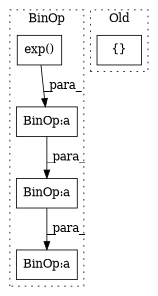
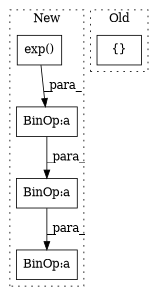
  digraph {
    node [a=82 l=3 shape=box]
    n1 [a=75 l=13 label="exp()" s=5318]
    n2 [label="BinOp:a" s=5417]
    n3 [label="BinOp:a" s=5404]
    n4 [label="BinOp:a" s=5281]
    n5 [a=95 l="1,1" label="{}" s="5281,5354"]
    subgraph cluster_1 {
-     label=BinOp
+     label=New
      style=dotted
      n1
      n2
      n3
      n4
    }
    subgraph cluster_2 {
      label=Old
      style=dotted
      n5
    }
    n1 -> n4 [label=_para_]
    n2 -> n3 [label=_para_]
    n4 -> n2 [label=_para_]
  }
